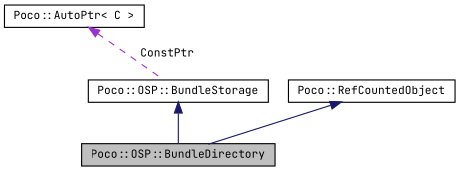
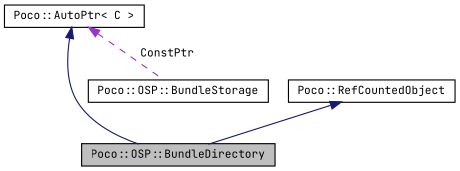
  digraph {
    fontname="JetBrains Mono"
    node [color=black fillcolor=white fontname="JetBrains Mono" fontsize=10 shape=record style=filled]
    edge [color=midnightblue dir=back fontname="JetBrains Mono" fontsize=10 labelfontname=Helvetica labelfontsize=10 style=solid]
    n1 [fillcolor=grey75 fontcolor=black height=0.2 label="Poco::OSP::BundleDirectory" width=0.4]
    n2 [height=0.2 label="Poco::OSP::BundleStorage" width=0.4]
    n3 [height=0.2 label="Poco::RefCountedObject" width=0.4]
    n4 [height=0.2 label="Poco::AutoPtr\< C \>" width=0.4]
-   n2 -> n1
+   n4 -> n1
    n3 -> n1
    n4 -> n2 [color=darkorchid3 label=" ConstPtr" style=dashed]
  }
